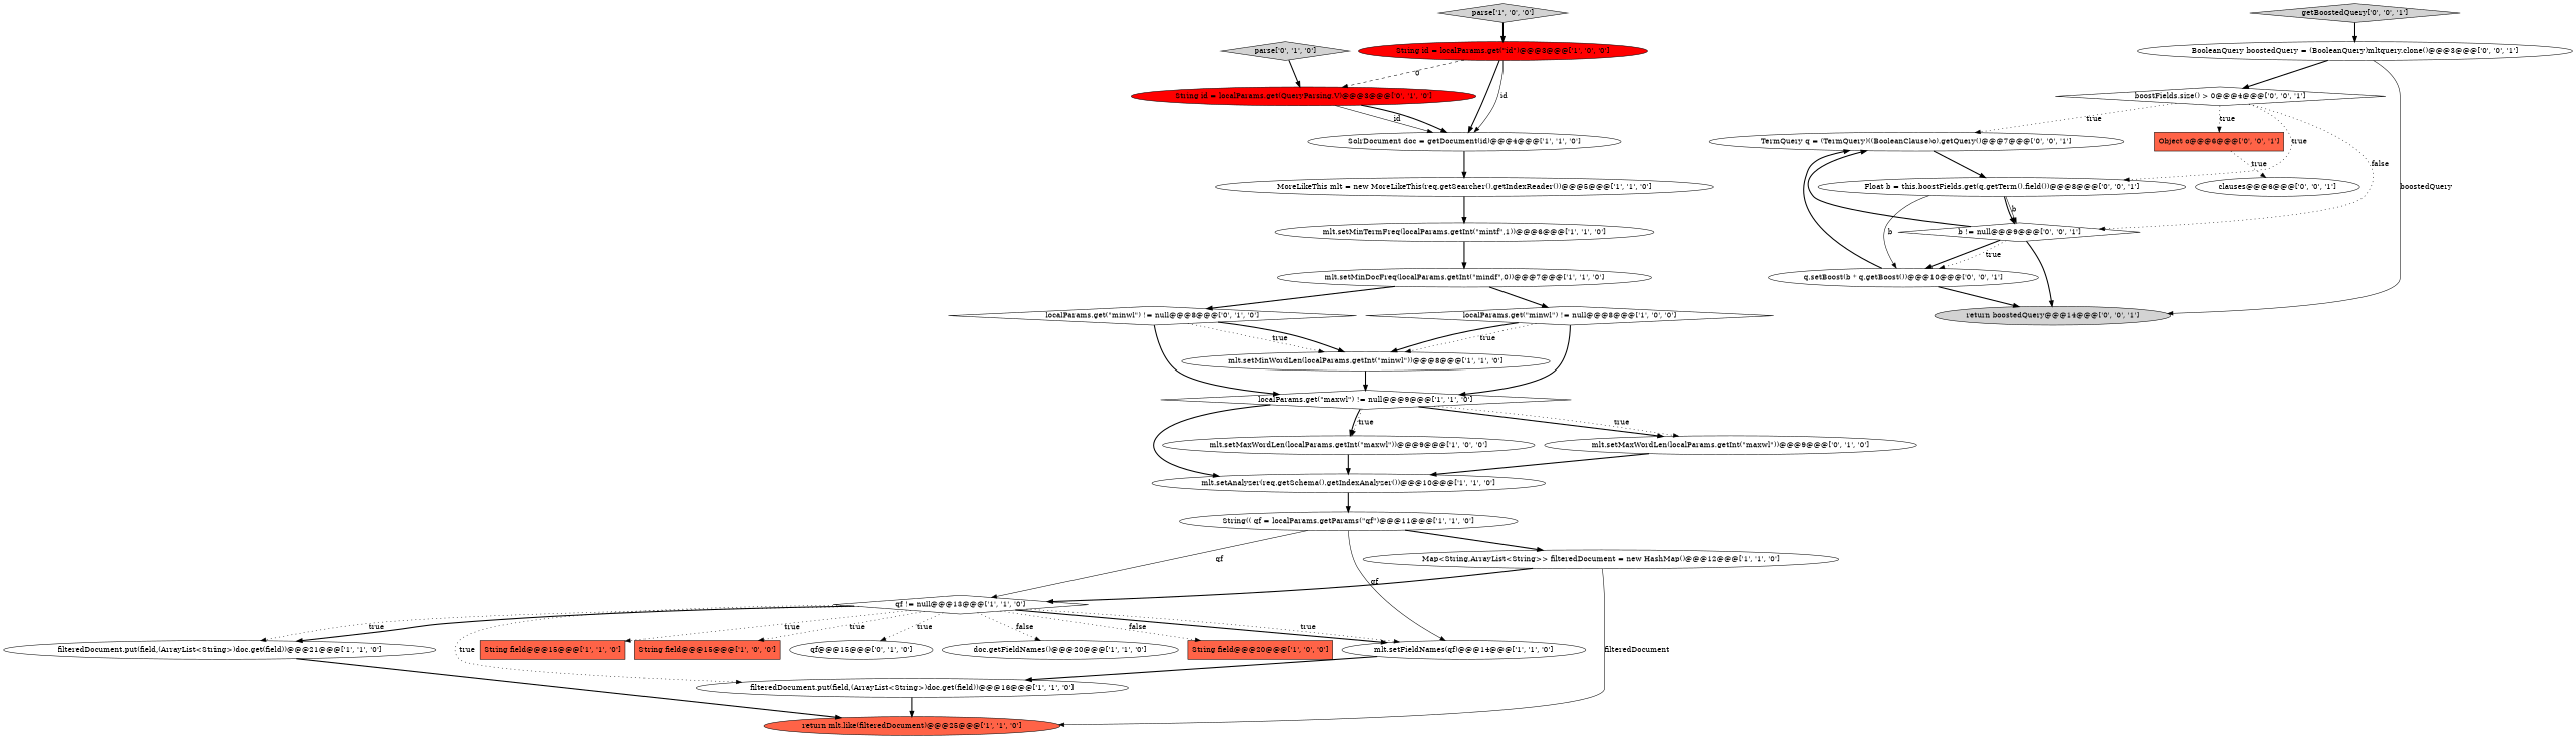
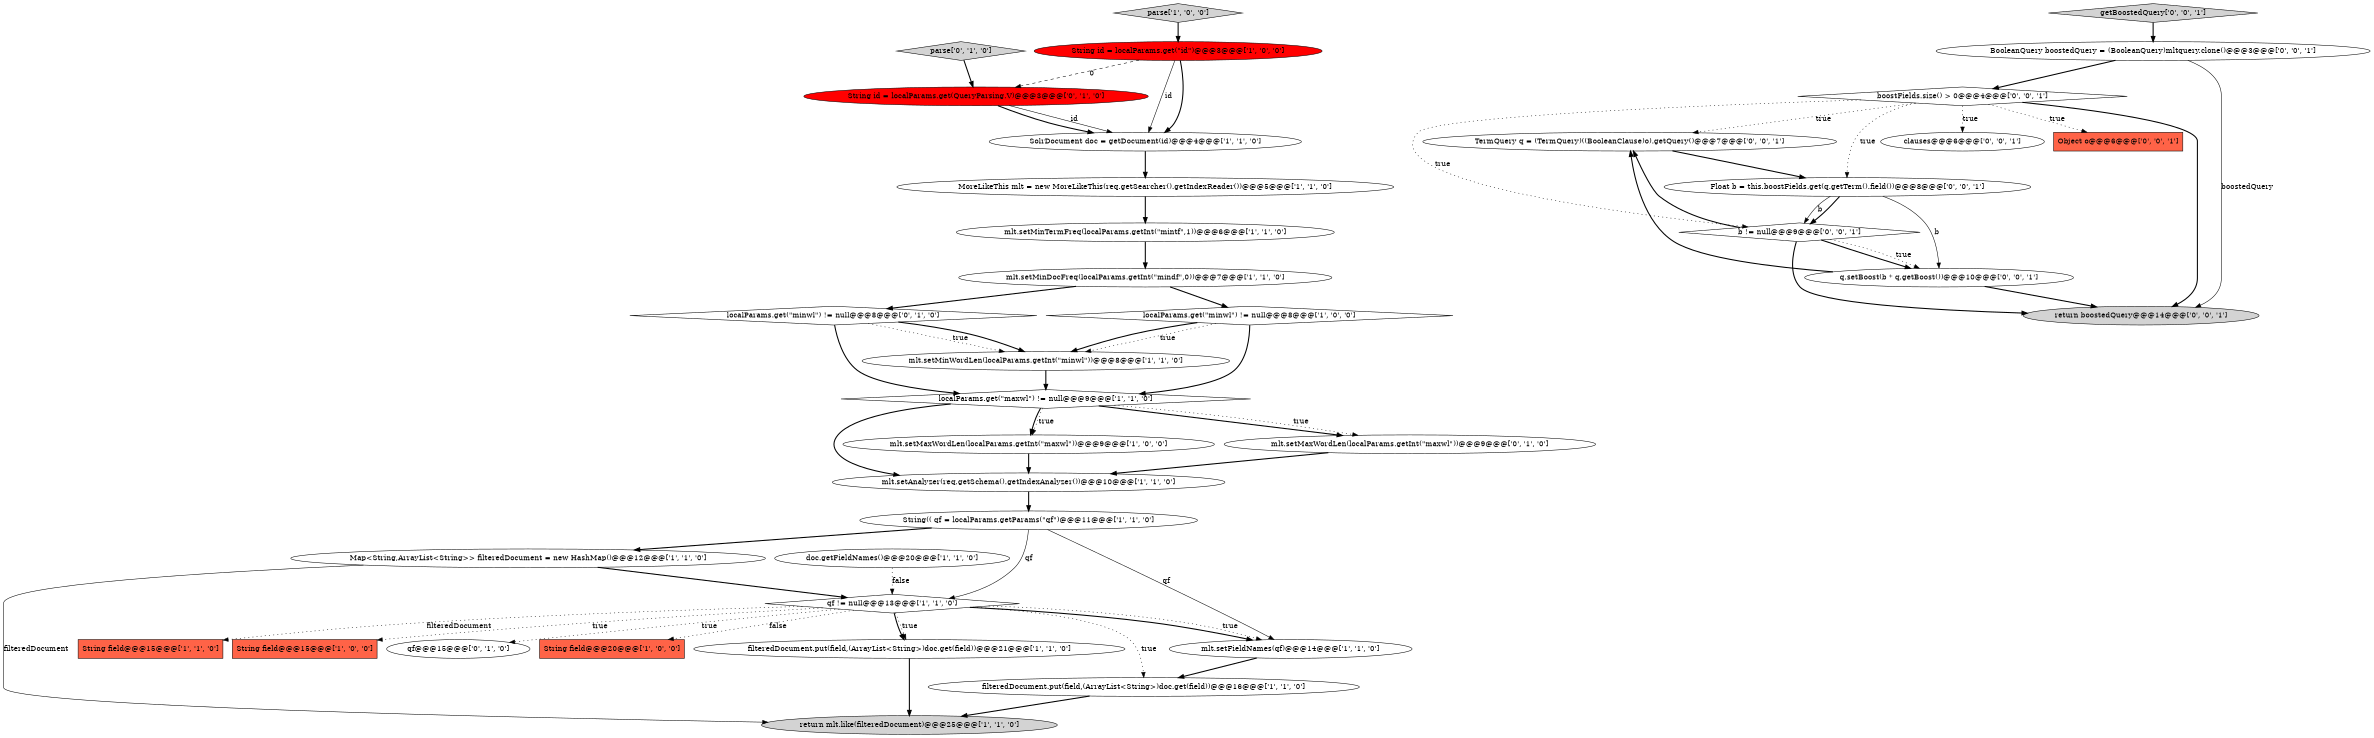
  digraph {
    node [fillcolor=white shape=ellipse style=filled]
    edge [style=bold]
    n1 [label="qf != null@@@13@@@['1', '1', '0']" shape=diamond]
    n2 [label="filteredDocument.put(field,(ArrayList<String>)doc.get(field))@@@21@@@['1', '1', '0']"]
    n3 [label="filteredDocument.put(field,(ArrayList<String>)doc.get(field))@@@16@@@['1', '1', '0']"]
    n4 [fillcolor=tomato label="String field@@@15@@@['1', '1', '0']" shape=box]
    n5 [fillcolor=tomato label="String field@@@15@@@['1', '0', '0']" shape=box]
    n6 [label="qf@@@15@@@['0', '1', '0']"]
    n7 [label="doc.getFieldNames()@@@20@@@['1', '1', '0']"]
    n8 [fillcolor=tomato label="String field@@@20@@@['1', '0', '0']" shape=box]
    n9 [label="mlt.setFieldNames(qf)@@@14@@@['1', '1', '0']"]
-   n10 [fillcolor=tomato label="return mlt.like(filteredDocument)@@@25@@@['1', '1', '0']"]
+   n10 [fillcolor=lightgray label="return mlt.like(filteredDocument)@@@25@@@['1', '1', '0']"]
    n11 [label="localParams.get(\"maxwl\") != null@@@9@@@['1', '1', '0']" shape=diamond]
    n12 [label="mlt.setAnalyzer(req.getSchema().getIndexAnalyzer())@@@10@@@['1', '1', '0']"]
    n13 [label="mlt.setMaxWordLen(localParams.getInt(\"maxwl\"))@@@9@@@['1', '0', '0']"]
    n14 [label="mlt.setMaxWordLen(localParams.getInt(\"maxwl\"))@@@9@@@['0', '1', '0']"]
    n15 [label="String(( qf = localParams.getParams(\"qf\")@@@11@@@['1', '1', '0']"]
    n16 [label="Map<String,ArrayList<String>> filteredDocument = new HashMap()@@@12@@@['1', '1', '0']"]
    n17 [label="TermQuery q = (TermQuery)((BooleanClause)o).getQuery()@@@7@@@['0', '0', '1']"]
    n18 [label="Float b = this.boostFields.get(q.getTerm().field())@@@8@@@['0', '0', '1']"]
    n19 [label="b != null@@@9@@@['0', '0', '1']" shape=diamond]
    n20 [label="q.setBoost(b * q.getBoost())@@@10@@@['0', '0', '1']"]
    n21 [label="localParams.get(\"minwl\") != null@@@8@@@['0', '1', '0']" shape=diamond]
    n22 [label="mlt.setMinWordLen(localParams.getInt(\"minwl\"))@@@8@@@['1', '1', '0']"]
    n23 [label="localParams.get(\"minwl\") != null@@@8@@@['1', '0', '0']" shape=diamond]
    n24 [label="mlt.setMinDocFreq(localParams.getInt(\"mindf\",0))@@@7@@@['1', '1', '0']"]
    n25 [fillcolor=lightgray label="parse['1', '0', '0']" shape=diamond]
    n26 [fillcolor=red label="String id = localParams.get(\"id\")@@@3@@@['1', '0', '0']"]
    n27 [fillcolor=red label="String id = localParams.get(QueryParsing.V)@@@3@@@['0', '1', '0']"]
    n28 [label="SolrDocument doc = getDocument(id)@@@4@@@['1', '1', '0']"]
    n29 [fillcolor=lightgray label="return boostedQuery@@@14@@@['0', '0', '1']"]
    n30 [label="boostFields.size() > 0@@@4@@@['0', '0', '1']" shape=diamond]
    n31 [label="clauses@@@6@@@['0', '0', '1']"]
    n32 [fillcolor=tomato label="Object o@@@6@@@['0', '0', '1']" shape=box]
    n33 [label="mlt.setMinTermFreq(localParams.getInt(\"mintf\",1))@@@6@@@['1', '1', '0']"]
    n34 [fillcolor=lightgray label="parse['0', '1', '0']" shape=diamond]
    n35 [fillcolor=lightgray label="getBoostedQuery['0', '0', '1']" shape=diamond]
    n36 [label="BooleanQuery boostedQuery = (BooleanQuery)mltquery.clone()@@@3@@@['0', '0', '1']"]
    n37 [label="MoreLikeThis mlt = new MoreLikeThis(req.getSearcher().getIndexReader())@@@5@@@['1', '1', '0']"]
    n1 -> n2 [label=true style=dotted]
    n1 -> n2
    n1 -> n3 [label=true style=dotted]
-   n1 -> n4 [label=true style=dotted]
+   n1 -> n4 [label=filteredDocument style=dotted]
    n1 -> n5 [label=true style=dotted]
    n1 -> n6 [label=true style=dotted]
-   n1 -> n7 [label=false style=dotted]
+   n7 -> n1 [label=false style=dotted]
    n1 -> n8 [label=false style=dotted]
    n1 -> n9
    n1 -> n9 [label=true style=dotted]
    n2 -> n10
    n3 -> n10
    n9 -> n3
    n11 -> n12
    n11 -> n13
    n11 -> n13 [label=true style=dotted]
    n11 -> n14
    n11 -> n14 [label=true style=dotted]
    n12 -> n15
    n13 -> n12
    n14 -> n12
    n15 -> n1 [label=qf style=solid]
    n15 -> n9 [label=qf style=solid]
    n15 -> n16
    n16 -> n1
    n16 -> n10 [label=filteredDocument style=solid]
    n17 -> n18
    n18 -> n19 [label=b style=solid]
    n18 -> n19
    n18 -> n20 [label=b style=solid]
    n19 -> n17
    n19 -> n20
    n19 -> n20 [label=true style=dotted]
    n19 -> n29
    n20 -> n17
    n20 -> n29
    n21 -> n11
    n21 -> n22 [label=true style=dotted]
    n21 -> n22
    n22 -> n11
    n23 -> n11
    n23 -> n22
    n23 -> n22 [label=true style=dotted]
    n24 -> n21
    n24 -> n23
    n25 -> n26
    n26 -> n27 [label=0 style=dashed]
    n26 -> n28
    n26 -> n28 [label=id style=solid]
    n27 -> n28 [label=id style=solid]
    n27 -> n28
    n28 -> n37
    n30 -> n17 [label=true style=dotted]
    n30 -> n18 [label=true style=dotted]
-   n30 -> n19 [label=false style=dotted]
-   n32 -> n31 [label=true style=dotted]
+   n30 -> n19 [label=true style=dotted]
+   n30 -> n29
+   n30 -> n31 [label=true style=dotted]
    n30 -> n32 [label=true style=dotted]
    n33 -> n24
    n34 -> n27
    n35 -> n36
    n36 -> n29 [label=boostedQuery style=solid]
    n36 -> n30
    n37 -> n33
  }
